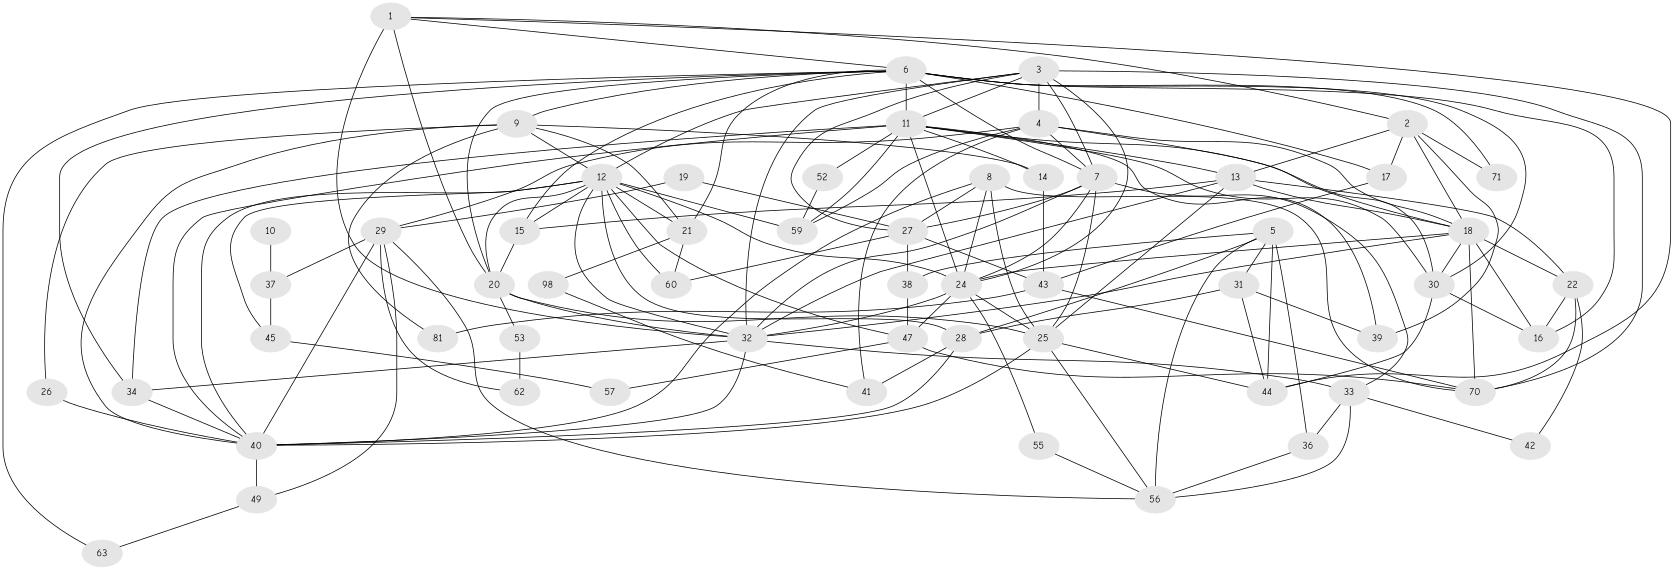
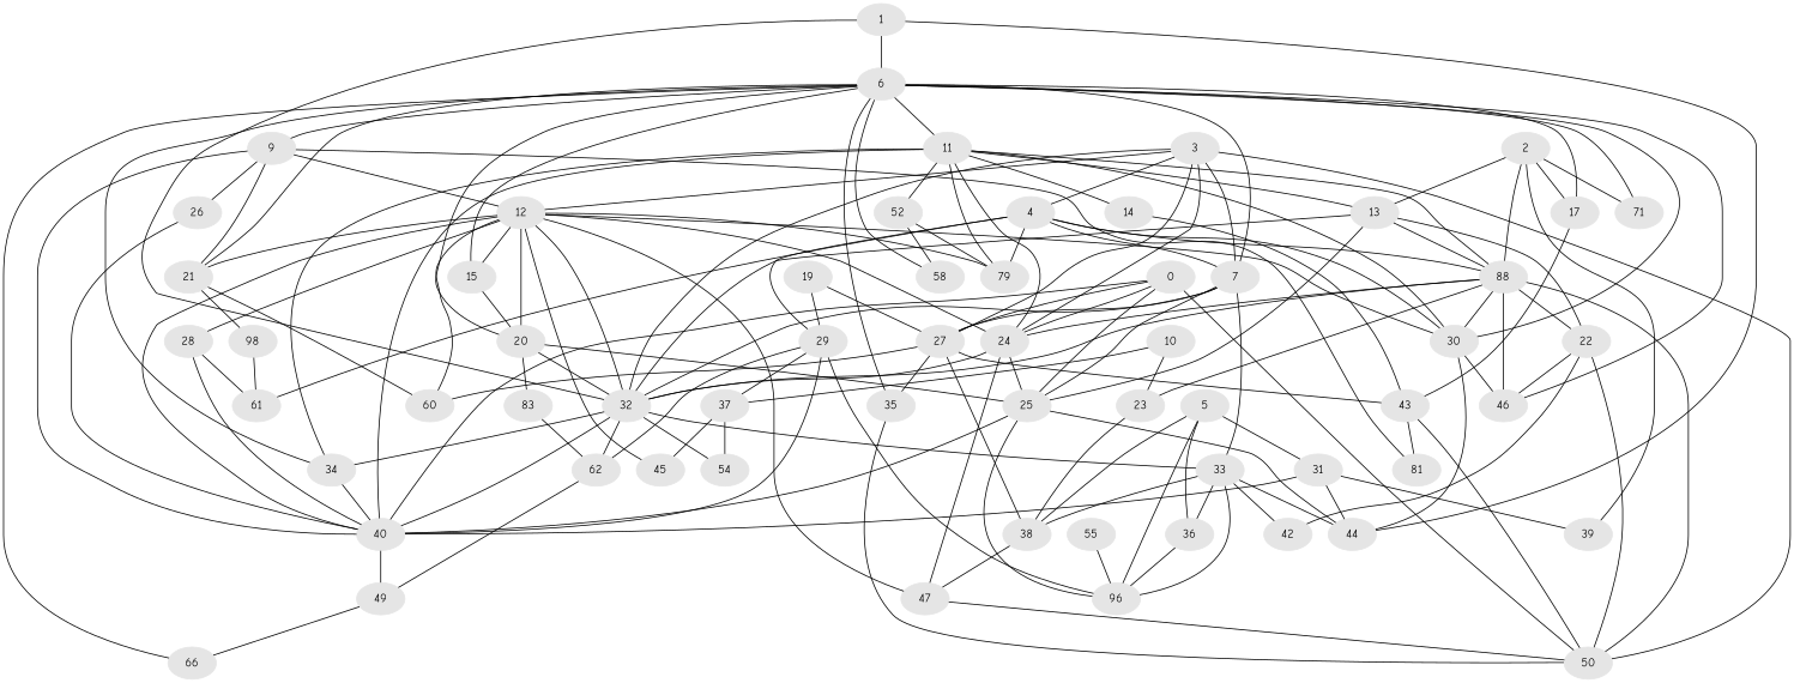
  graph {
    fontname="Comic Neue"
    node [color=gray90 fontname="Comic Neue" style=filled]
    edge [fontname="Comic Neue" weight=1.0]
    1
    2
    6
    20
    32
    44
    13
    17
-   18
+   18 [label=88]
    39
    n11 [label=71]
    7
    11
    30
    9
    15
    21
    34
-   46 [label=16]
-   63
+   35
+   46
+   58
+   63 [label=66]
    25
-   53
+   53 [label=83]
    33
    40
    62
+   54
    22
    43
    24
-   50 [label=70]
+   50
+   23
    3
    4
    12
    27
    29
-   59
-   61 [label=41]
+   59 [label=79]
+   61
    14
    52
    28
    45
    47
    60
    55
    38
-   56
+   56 [label=96]
    37
    49
    5
    31
    36
    26
    n56 [label=81]
    n57 [label=98]
    42
-   8
+   8 [label=0]
    10
-   57
    19
-   1 -- 2
    1 -- 6
-   1 -- 20 [weight=4.0]
    1 -- 32
    1 -- 44
    2 -- 13
    2 -- 17
    2 -- 18
    2 -- 39
    2 -- n11
    6 -- 20
    6 -- 17
    6 -- n11
    6 -- 7
    6 -- 11 [weight=3.0]
    6 -- 30
    6 -- 9
    6 -- 15
    6 -- 21
    6 -- 34
+   6 -- 35
    6 -- 46
+   6 -- 58
    6 -- 63
    20 -- 32 [weight=2.0]
    20 -- 25
    20 -- 53
    32 -- 34
    32 -- 33
    32 -- 40 [weight=2.0]
+   32 -- 62
+   32 -- 54
    13 -- 32
    13 -- 18
-   13 -- 15
    13 -- 25 [weight=2.0]
    13 -- 22
    17 -- 43
    18 -- 32
    18 -- 30
    18 -- 46
    18 -- 22
    18 -- 24
    18 -- 50 [weight=2.0]
+   18 -- 23
    7 -- 32
    7 -- 25
    7 -- 33
-   7 -- 24
    7 -- 27
    11 -- 13
    11 -- 18
-   11 -- 39
    11 -- 30
    11 -- 34
    11 -- 40
    11 -- 24
    11 -- 59 [weight=2.0]
    11 -- 14
    11 -- 52
    30 -- 44
    30 -- 46
    9 -- 21
    9 -- 40
    9 -- 12 [weight=2.0]
-   9 -- 14
    9 -- 26
    9 -- n56
    15 -- 20
    21 -- 60
    21 -- n57
    34 -- 40
+   35 -- 50
    25 -- 44
    25 -- 40
    25 -- 56
    53 -- 62
+   33 -- 38
    33 -- 56
    33 -- 36
    33 -- 42
    40 -- 49 [weight=2.0]
    22 -- 46
    22 -- 50
    22 -- 42
    43 -- 50
    43 -- n56
    24 -- 32
    24 -- 25 [weight=3.0]
    24 -- 47 [weight=2.0]
-   24 -- 55
+   23 -- 38
    3 -- 32
    3 -- 7
-   3 -- 11
    3 -- 24 [weight=2.0]
    3 -- 50
    3 -- 4
    3 -- 12
    3 -- 27
    4 -- 18 [weight=2.0]
    4 -- 7
    4 -- 30
    4 -- 29 [weight=2.0]
    4 -- 59
    4 -- 61
    12 -- 20 [weight=2.0]
    12 -- 32
+   12 -- 30
    12 -- 15
    12 -- 21
    12 -- 40 [weight=2.0]
    12 -- 24 [weight=2.0]
    12 -- 59
    12 -- 28
    12 -- 45
    12 -- 47 [weight=2.0]
    12 -- 60
+   27 -- 35
    27 -- 43
    27 -- 60
    27 -- 38
    29 -- 40
    29 -- 62 [weight=2.0]
    29 -- 56
    29 -- 37
-   29 -- 49
+   62 -- 49
    14 -- 43
+   52 -- 58
    52 -- 59
    28 -- 40
    28 -- 61
-   45 -- 57
    47 -- 50
-   47 -- 57
    55 -- 56
    38 -- 47
+   37 -- 54
    37 -- 45
    49 -- 63
-   5 -- 44
-   5 -- 28
+   33 -- 44
    5 -- 38
    5 -- 56
    5 -- 31 [weight=2.0]
    5 -- 36
    31 -- 44
    31 -- 39
-   31 -- 28
+   31 -- 40
    36 -- 56
    26 -- 40
    n57 -- 61
    8 -- 25
    8 -- 40
    8 -- 24
    8 -- 50
    8 -- 27
+   10 -- 23
    10 -- 37
    19 -- 27
    19 -- 29
  }
